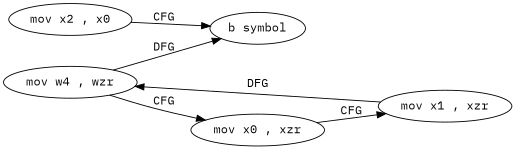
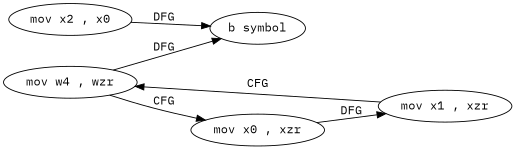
  digraph {
    fontname="IBM Plex Mono"
    rankdir=LR
    node [fontname="IBM Plex Mono"]
    edge [fontname="IBM Plex Mono"]
    n1 [label="mov x2 , x0"]
    n2 [label="b symbol"]
    n3 [label="mov x0 , xzr"]
    n4 [label="mov x1 , xzr"]
    n5 [label="mov w4 , wzr"]
-   n1 -> n2 [label=CFG]
-   n3 -> n4 [label=CFG]
-   n4 -> n5 [label=DFG]
+   n1 -> n2 [label=DFG]
+   n3 -> n4 [label=DFG]
+   n4 -> n5 [label=CFG]
    n5 -> n2 [label=DFG]
    n5 -> n3 [label=CFG]
  }
